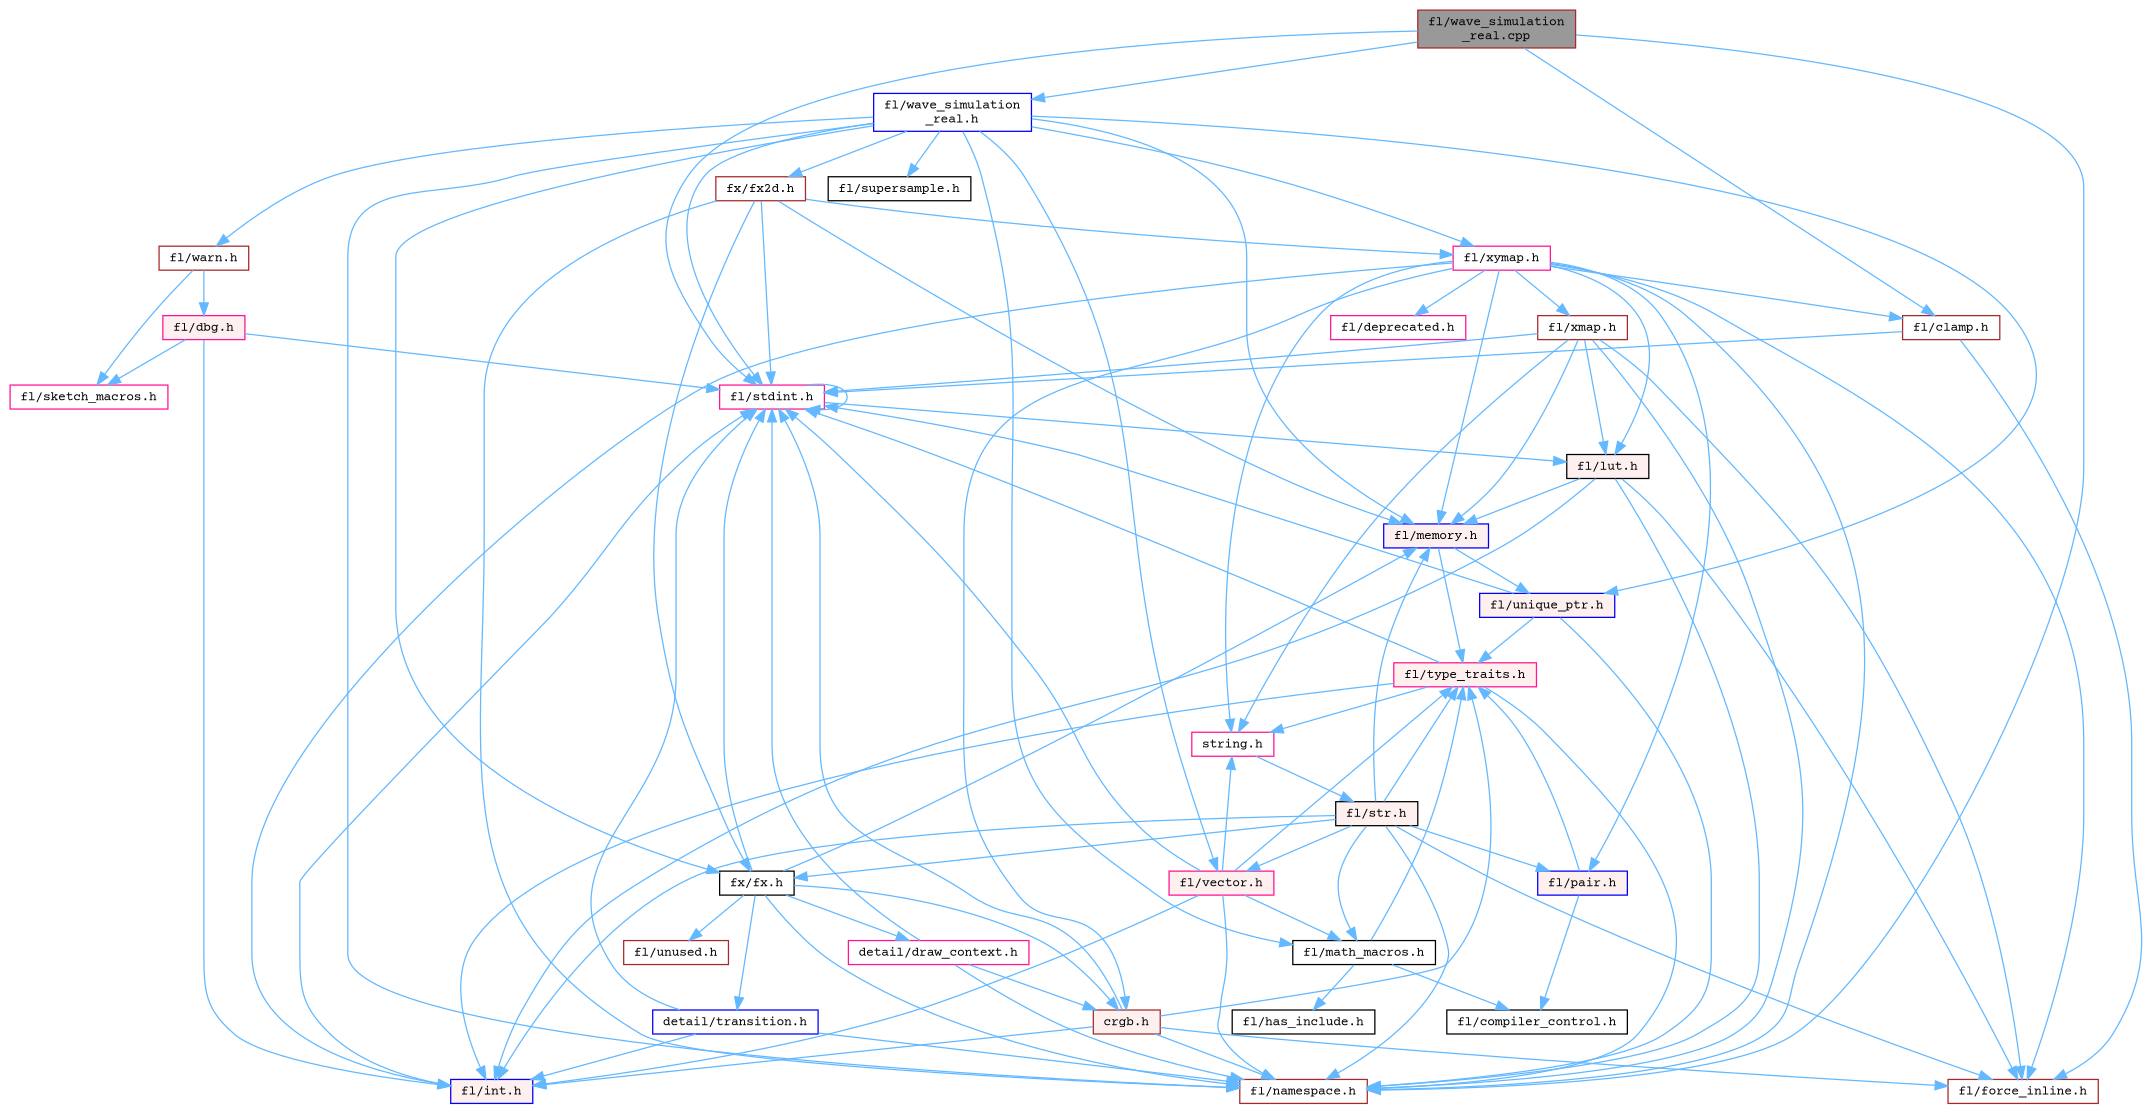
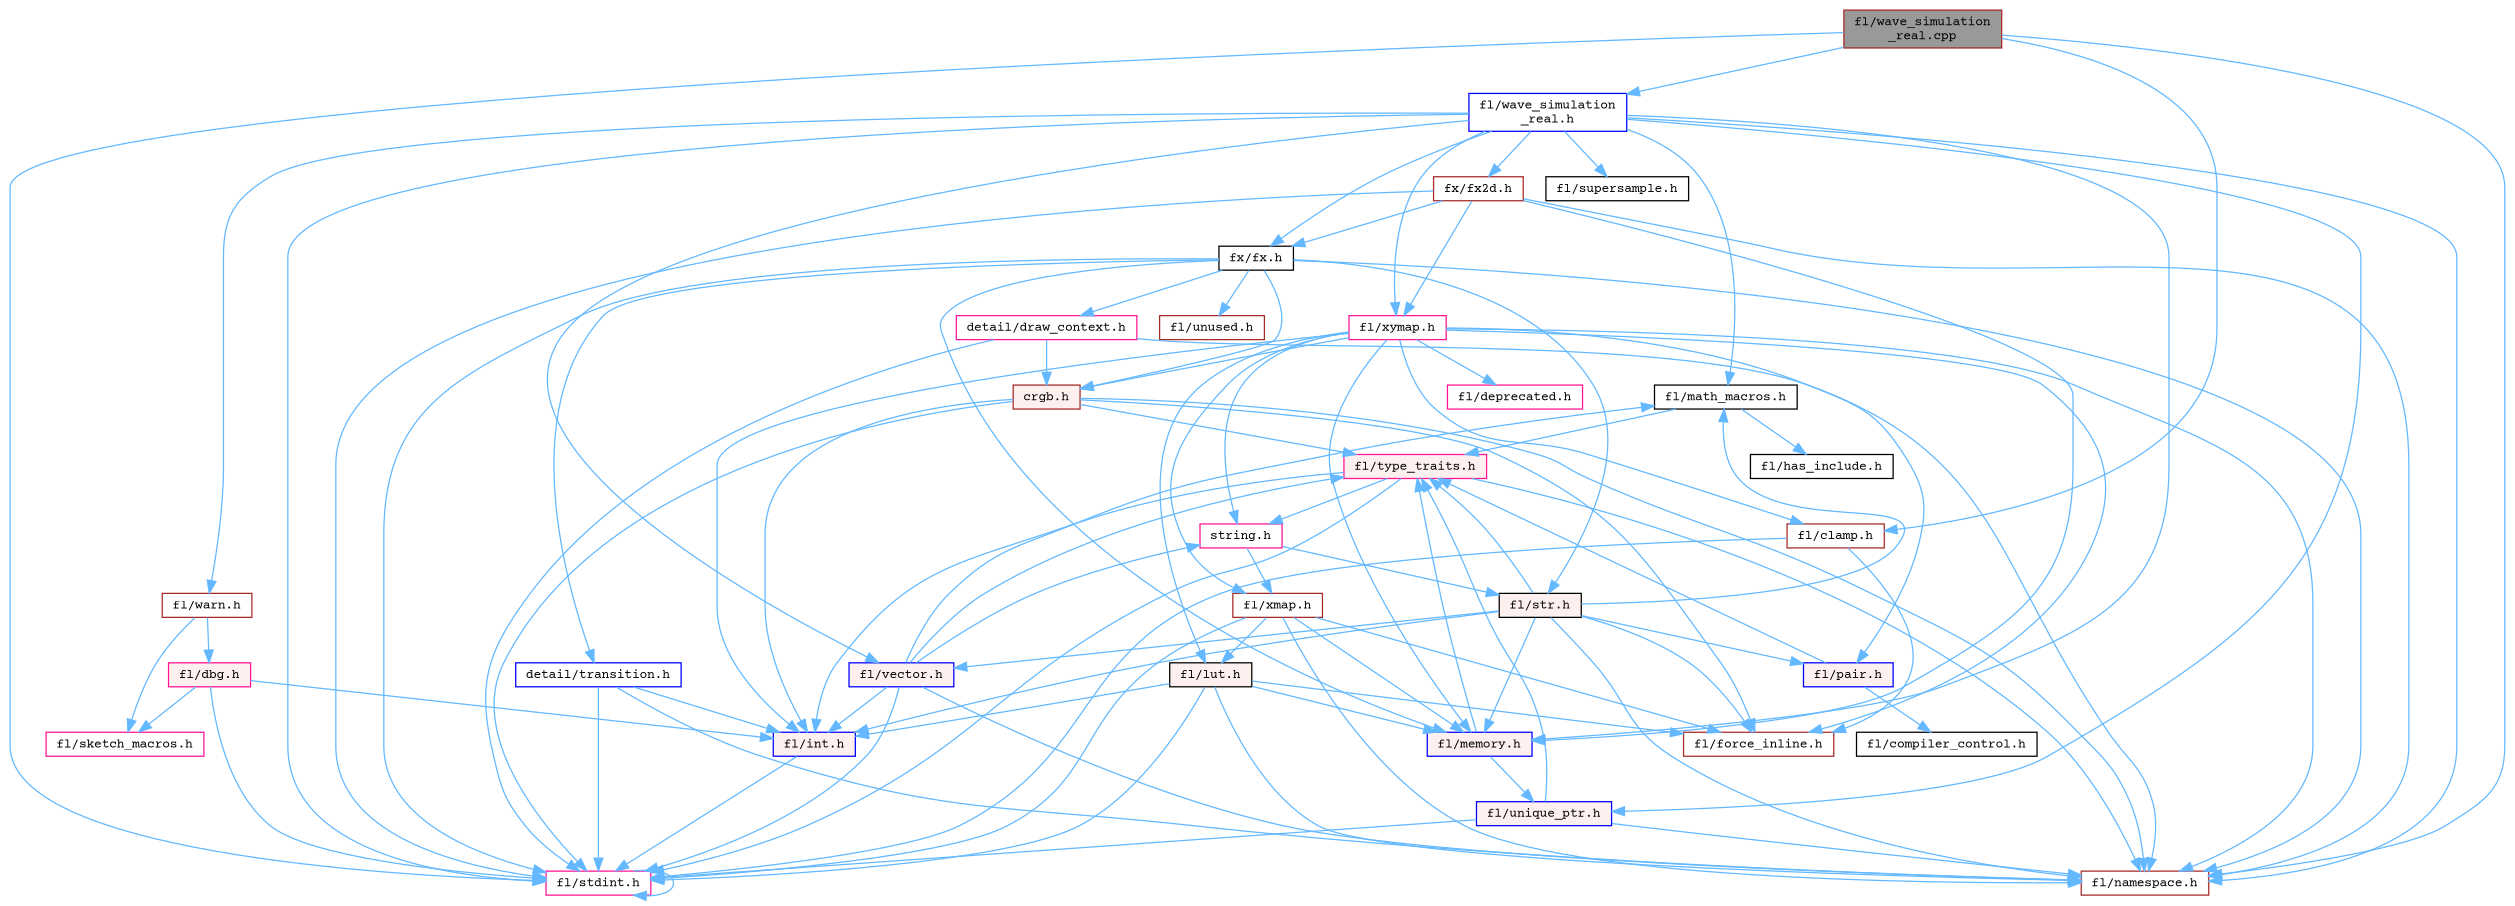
  digraph {
    fontname="Courier Prime"
    node [color=brown fillcolor=white fontname="Courier Prime" fontsize=10 shape=box style=filled]
    edge [color=steelblue1 fontname="Courier Prime" fontsize=10 labelfontname=Helvetica labelfontsize=10 style=solid]
    n1 [fillcolor=grey60 fontcolor=black height=0.2 label="fl/wave_simulation\l_real.cpp" width=0.4]
    n2 [color=deeppink height=0.2 label="fl/stdint.h" width=0.4]
    n3 [height=0.2 label="fl/clamp.h" width=0.4]
    n4 [height=0.2 label="fl/namespace.h" width=0.4]
    n5 [color=blue height=0.2 label="fl/wave_simulation\l_real.h" width=0.4]
    n6 [height=0.2 label="fl/force_inline.h" width=0.4]
    n7 [color=black height=0.2 label="fl/math_macros.h" width=0.4]
    n8 [color=blue fillcolor="#FFF0F0" height=0.2 label="fl/memory.h" width=0.4]
    n9 [color=blue fillcolor="#FFF0F0" height=0.2 label="fl/unique_ptr.h" width=0.4]
-   n10 [color=deeppink fillcolor="#FFF0F0" height=0.2 label="fl/vector.h" width=0.4]
+   n10 [color=blue fillcolor="#FFF0F0" height=0.2 label="fl/vector.h" width=0.4]
    n11 [height=0.2 label="fl/warn.h" width=0.4]
    n12 [color=black height=0.2 label="fl/supersample.h" width=0.4]
    n13 [color=deeppink height=0.2 label="fl/xymap.h" width=0.4]
    n14 [color=black height=0.2 label="fx/fx.h" width=0.4]
    n15 [height=0.2 label="fx/fx2d.h" width=0.4]
    n16 [color=black height=0.2 label="fl/has_include.h" width=0.4]
    n17 [color=black height=0.2 label="fl/compiler_control.h" width=0.4]
    n18 [color=deeppink fillcolor="#FFF0F0" height=0.2 label="fl/type_traits.h" width=0.4]
    n19 [color=deeppink height=0.2 label="string.h" width=0.4]
    n20 [color=blue fillcolor="#FFF0F0" height=0.2 label="fl/int.h" width=0.4]
    n21 [color=deeppink fillcolor="#FFF0F0" height=0.2 label="fl/dbg.h" width=0.4]
    n22 [color=deeppink height=0.2 label="fl/sketch_macros.h" width=0.4]
    n23 [color=blue fillcolor="#FFF0F0" height=0.2 label="fl/pair.h" width=0.4]
    n24 [fillcolor="#FFF0F0" height=0.2 label="crgb.h" width=0.4]
    n25 [color=black fillcolor="#FFF0F0" height=0.2 label="fl/lut.h" width=0.4]
    n26 [color=deeppink height=0.2 label="fl/deprecated.h" width=0.4]
    n27 [height=0.2 label="fl/xmap.h" width=0.4]
    n28 [color=black fillcolor="#FFF0F0" height=0.2 label="fl/str.h" width=0.4]
    n29 [color=deeppink height=0.2 label="detail/draw_context.h" width=0.4]
    n30 [color=blue height=0.2 label="detail/transition.h" width=0.4]
    n31 [height=0.2 label="fl/unused.h" width=0.4]
    n1 -> n2
    n1 -> n3
    n1 -> n4
    n1 -> n5
    n2 -> n2
    n3 -> n2
    n3 -> n6
    n5 -> n2
    n5 -> n4
    n5 -> n7
    n5 -> n8
    n5 -> n9
    n5 -> n10
    n5 -> n11
    n5 -> n12
    n5 -> n13
    n5 -> n14
    n5 -> n15
    n7 -> n16
-   n7 -> n17
    n7 -> n18
    n8 -> n9
    n8 -> n18
    n9 -> n2
    n9 -> n4
    n9 -> n18
    n10 -> n2
    n10 -> n4
    n10 -> n7
    n10 -> n18
    n10 -> n19
    n10 -> n20
    n11 -> n21
    n11 -> n22
    n13 -> n3
    n13 -> n4
    n13 -> n6
    n13 -> n8
    n13 -> n19
    n13 -> n20
    n13 -> n23
    n13 -> n24
    n13 -> n25
    n13 -> n26
    n13 -> n27
    n14 -> n2
    n14 -> n4
    n14 -> n8
    n14 -> n24
-   n28 -> n14
+   n14 -> n28
    n14 -> n29
    n14 -> n30
    n14 -> n31
    n15 -> n2
    n15 -> n4
    n15 -> n8
    n15 -> n13
    n15 -> n14
    n18 -> n2
    n18 -> n4
    n18 -> n19
    n18 -> n20
    n19 -> n28
    n20 -> n2
    n21 -> n2
    n21 -> n20
    n21 -> n22
    n23 -> n17
    n23 -> n18
    n24 -> n2
    n24 -> n4
    n24 -> n6
    n24 -> n18
    n24 -> n20
-   n2 -> n25
+   n25 -> n2
    n25 -> n4
    n25 -> n6
    n25 -> n8
    n25 -> n20
    n27 -> n2
    n27 -> n4
    n27 -> n6
    n27 -> n8
-   n27 -> n19
+   n19 -> n27
    n27 -> n25
    n28 -> n4
    n28 -> n6
    n28 -> n7
    n28 -> n8
    n28 -> n10
    n28 -> n18
    n28 -> n20
    n28 -> n23
    n29 -> n2
    n29 -> n4
    n29 -> n24
    n30 -> n2
    n30 -> n4
    n30 -> n20
  }
